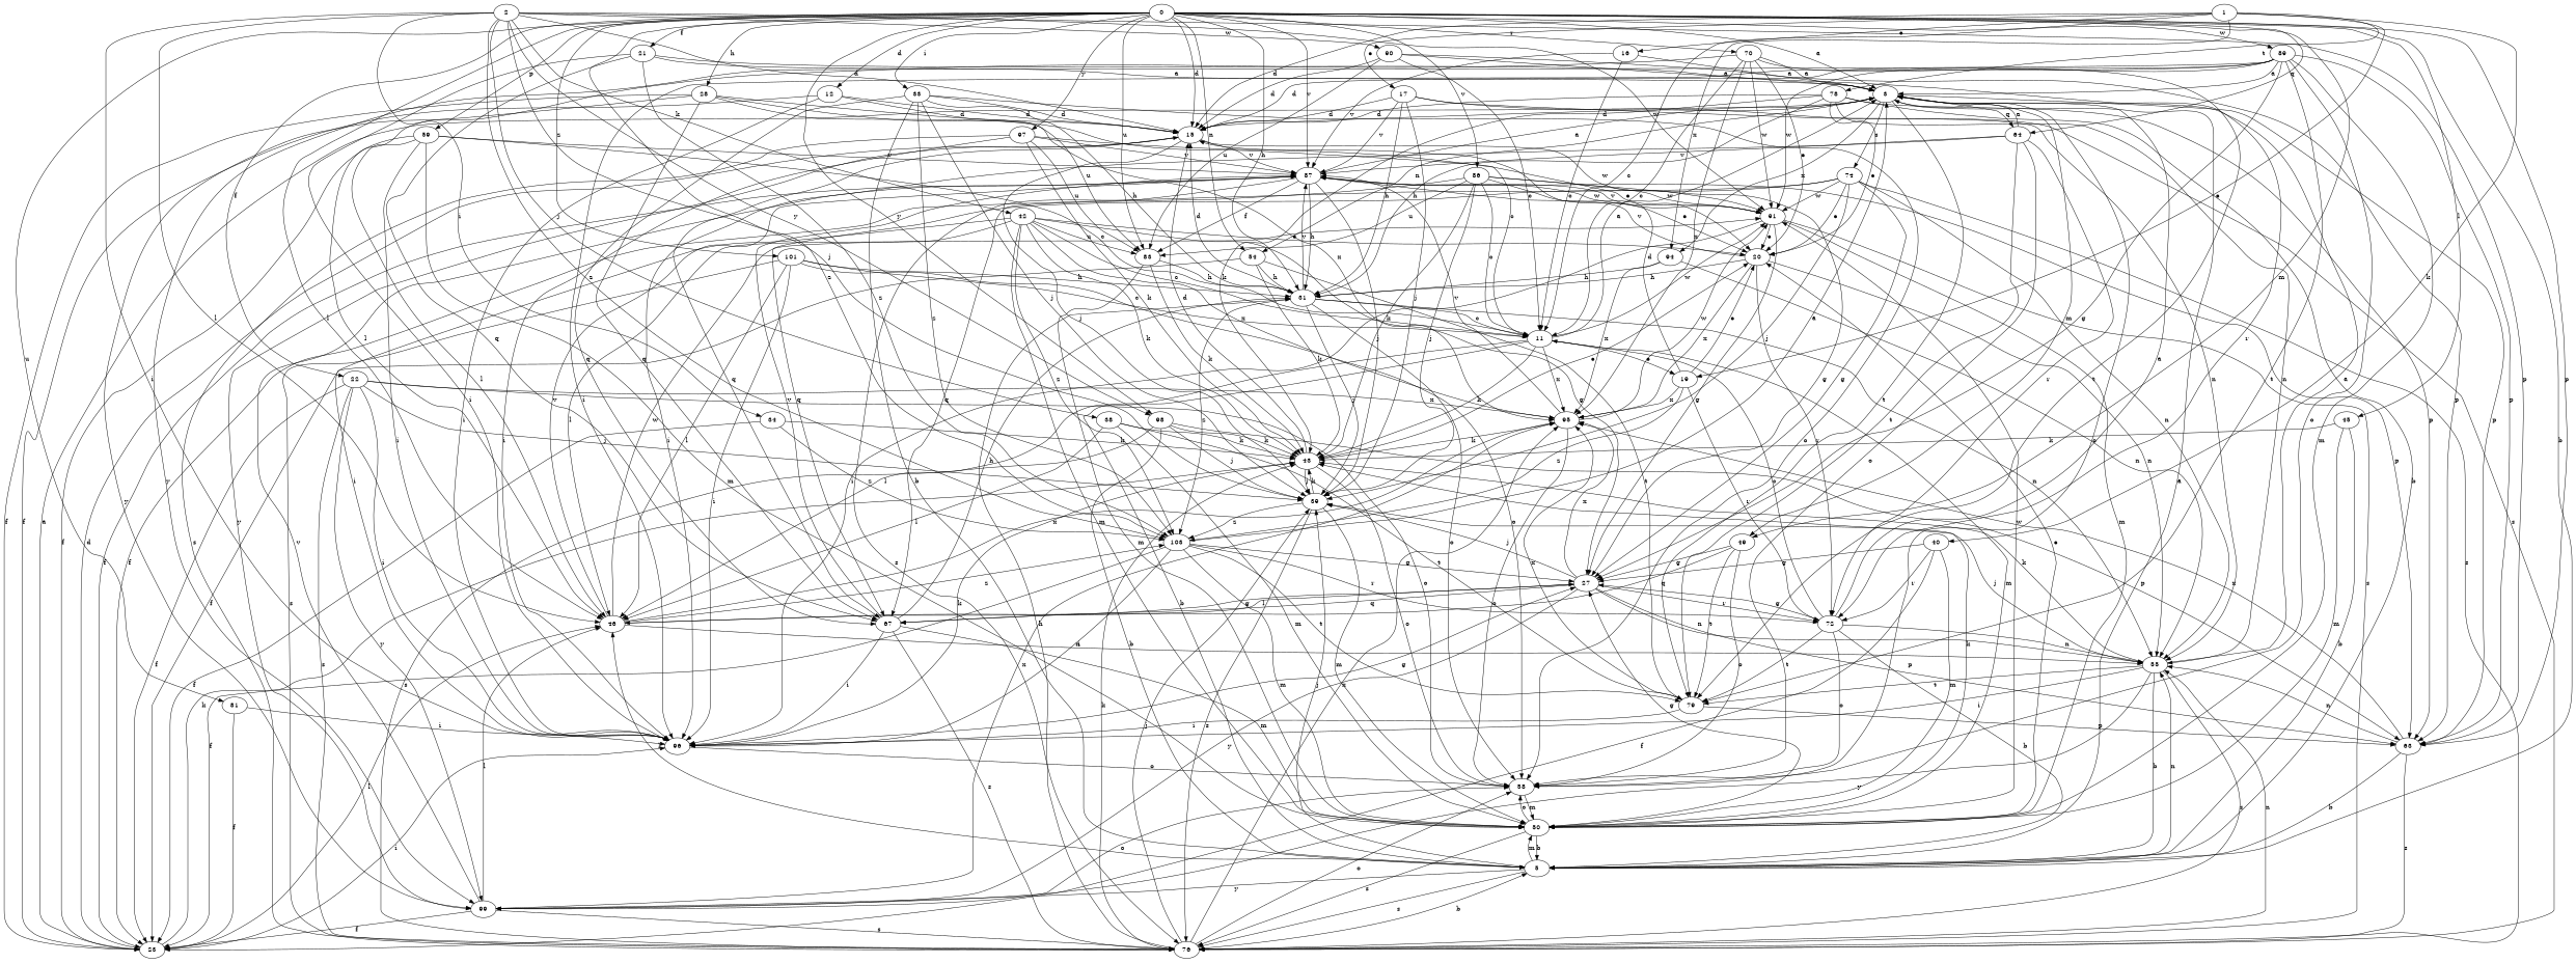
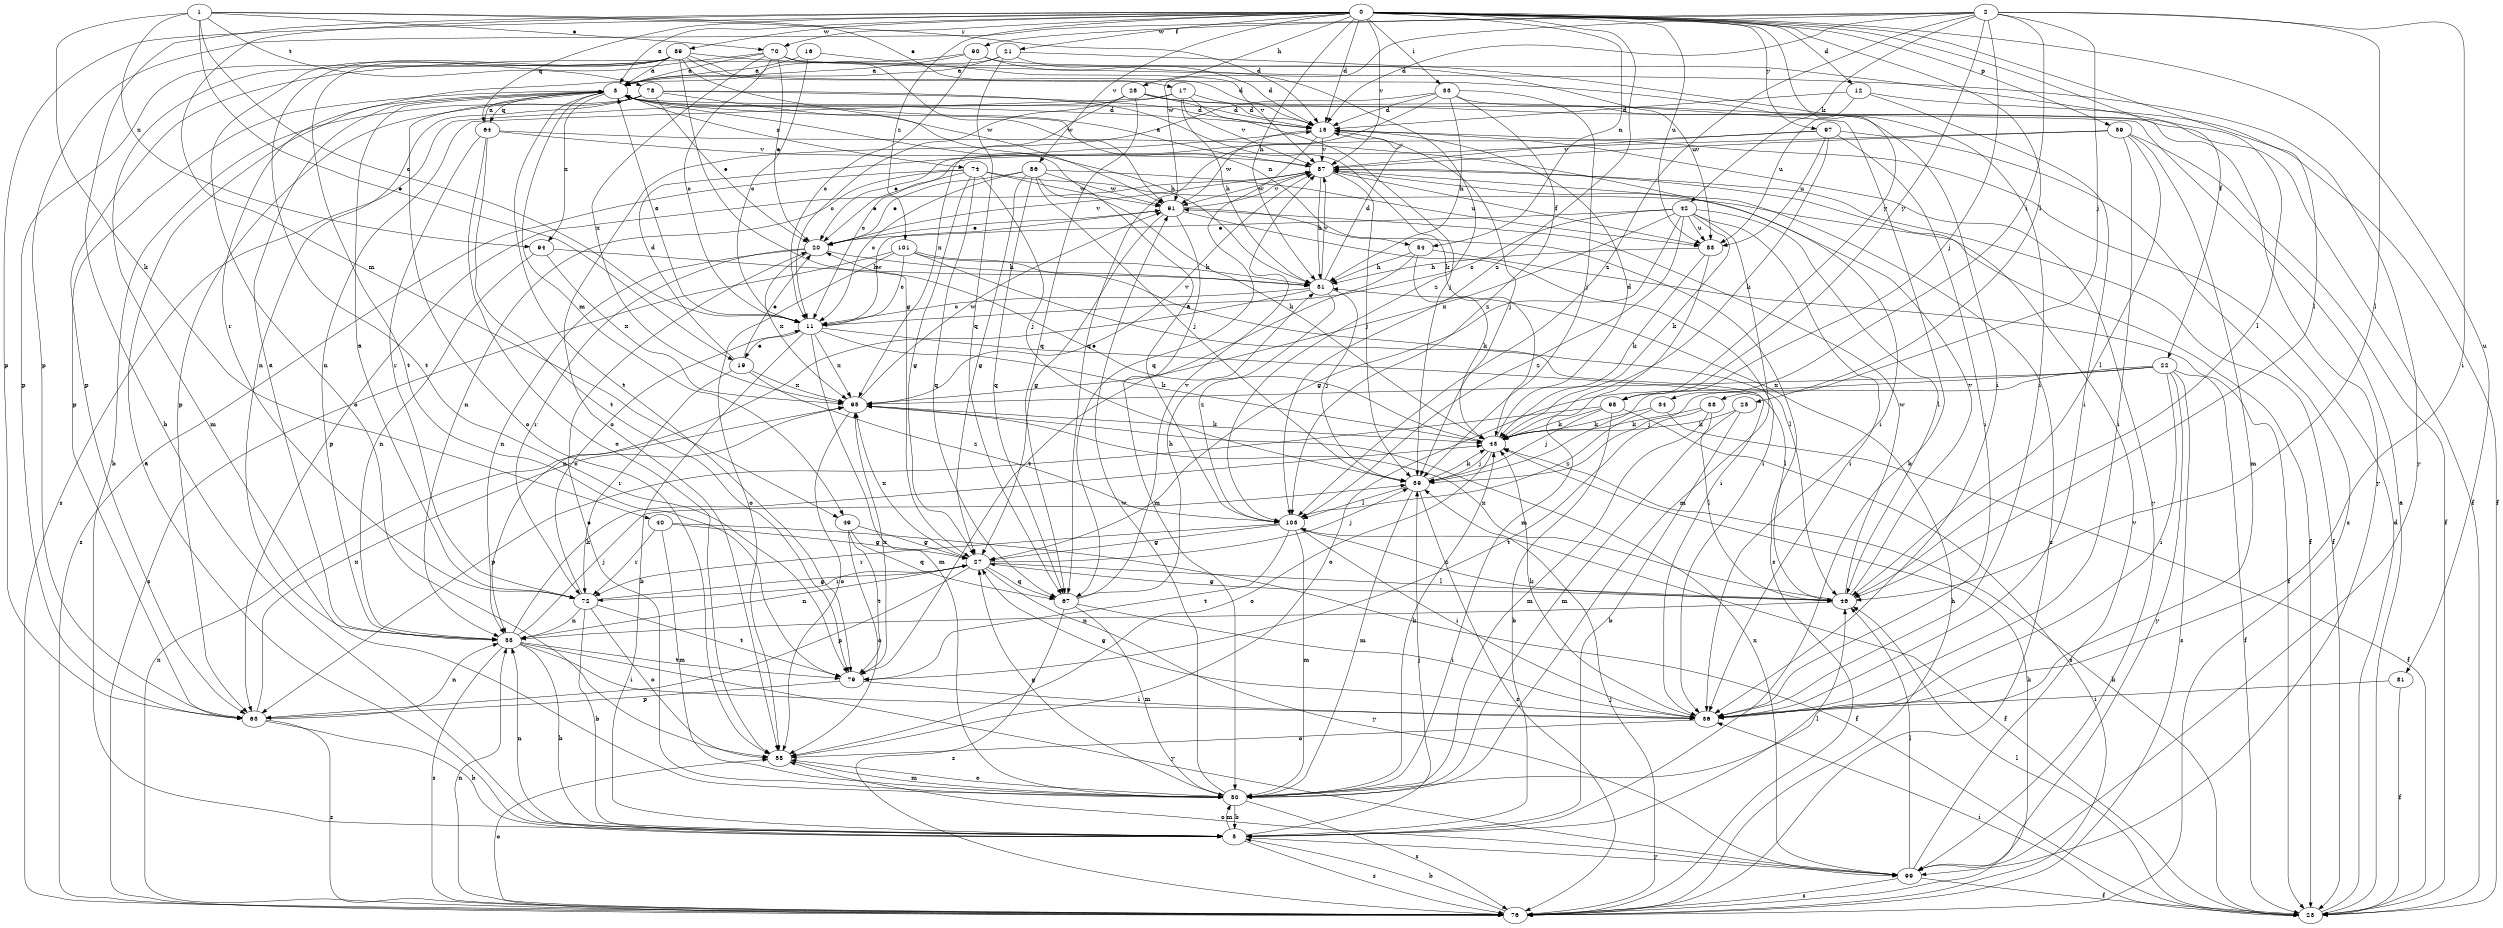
  strict digraph {
    0
    3
    n3 [label=5]
    12
    15
    21
    22
    28
    31
    33
-   45
+   45 [label=25]
    46
    49
    54
    59
    63
    64
    70
    81
    83
    86
    87
    89
    97
    98
    101
    103
    94
    58
    74
    79
    39
    50
    55
    76
    99
-   36 [label=96]
+   36
    23
    91
    67
    72
    95
    11
    43
    27
    20
    1
    16
    17
    19
    40
    78
    2
    34
    38
    42
    90
    0 -> 3 [label=a]
    0 -> n3 [label=b]
    0 -> 12 [label=d]
    0 -> 15 [label=d]
    0 -> 21 [label=f]
    0 -> 22 [label=f]
    0 -> 28 [label=h]
    0 -> 31 [label=h]
    0 -> 33 [label=i]
    0 -> 45 [label=l]
    0 -> 46 [label=l]
    0 -> 49 [label=m]
    0 -> 54 [label=n]
    0 -> 59 [label=p]
    0 -> 63 [label=p]
    0 -> 64 [label=q]
    0 -> 70 [label=r]
    0 -> 81 [label=u]
    0 -> 83 [label=u]
    0 -> 86 [label=v]
    0 -> 87 [label=v]
    0 -> 89 [label=w]
    0 -> 97 [label=y]
    0 -> 98 [label=y]
    0 -> 101 [label=z]
    0 -> 103 [label=z]
    3 -> 15 [label=d]
    3 -> 49 [label=m]
    3 -> 54 [label=n]
    3 -> 63 [label=p]
    3 -> 64 [label=q]
    3 -> 94 [label=x]
    3 -> 58 [label=o]
    3 -> 74 [label=s]
    3 -> 79 [label=t]
    n3 -> 3 [label=a]
    n3 -> 46 [label=l]
    n3 -> 39 [label=j]
    n3 -> 50 [label=m]
    n3 -> 55 [label=n]
    n3 -> 76 [label=s]
    n3 -> 99 [label=y]
    12 -> 15 [label=d]
    12 -> 83 [label=u]
    12 -> 36 [label=i]
    12 -> 23 [label=f]
    15 -> 87 [label=v]
    15 -> 39 [label=j]
    15 -> 99 [label=y]
    15 -> 91 [label=w]
    15 -> 67 [label=q]
    21 -> 3 [label=a]
    21 -> 103 [label=z]
    21 -> 36 [label=i]
    21 -> 67 [label=q]
    21 -> 72 [label=r]
    22 -> 58 [label=o]
    22 -> 39 [label=j]
    22 -> 76 [label=s]
    22 -> 99 [label=y]
    22 -> 36 [label=i]
    22 -> 23 [label=f]
    22 -> 95 [label=x]
    28 -> 15 [label=d]
    28 -> 99 [label=y]
    28 -> 23 [label=f]
    28 -> 67 [label=q]
    28 -> 95 [label=x]
    28 -> 11 [label=c]
    31 -> 15 [label=d]
    31 -> 87 [label=v]
    31 -> 103 [label=z]
-   31 -> 58 [label=o]
    31 -> 39 [label=j]
    31 -> 55 [label=n]
    31 -> 11 [label=c]
    33 -> n3 [label=b]
    33 -> 15 [label=d]
    33 -> 31 [label=h]
    33 -> 103 [label=z]
    33 -> 58 [label=o]
    33 -> 39 [label=j]
    33 -> 67 [label=q]
    45 -> n3 [label=b]
    45 -> 50 [label=m]
    45 -> 43 [label=k]
    46 -> 87 [label=v]
    46 -> 103 [label=z]
    46 -> 55 [label=n]
    46 -> 91 [label=w]
    46 -> 95 [label=x]
    46 -> 27 [label=g]
    49 -> 58 [label=o]
    49 -> 79 [label=t]
    49 -> 67 [label=q]
    49 -> 27 [label=g]
    54 -> 31 [label=h]
    54 -> 79 [label=t]
    54 -> 23 [label=f]
    54 -> 43 [label=k]
    59 -> 46 [label=l]
    59 -> 87 [label=v]
    59 -> 50 [label=m]
    59 -> 36 [label=i]
    59 -> 23 [label=f]
    59 -> 11 [label=c]
    63 -> n3 [label=b]
    63 -> 55 [label=n]
    63 -> 76 [label=s]
    63 -> 95 [label=x]
    64 -> 3 [label=a]
    64 -> 87 [label=v]
    64 -> 58 [label=o]
    64 -> 79 [label=t]
    64 -> 36 [label=i]
    64 -> 72 [label=r]
    70 -> 3 [label=a]
    70 -> 46 [label=l]
    70 -> 79 [label=t]
    70 -> 91 [label=w]
    70 -> 95 [label=x]
    70 -> 11 [label=c]
    70 -> 20 [label=e]
    81 -> 36 [label=i]
    81 -> 23 [label=f]
    83 -> 31 [label=h]
    83 -> 50 [label=m]
    83 -> 43 [label=k]
    86 -> 83 [label=u]
    86 -> 39 [label=j]
    86 -> 91 [label=w]
    86 -> 67 [label=q]
    86 -> 11 [label=c]
    86 -> 43 [label=k]
    86 -> 27 [label=g]
    86 -> 20 [label=e]
    87 -> 3 [label=a]
    87 -> 31 [label=h]
    87 -> 63 [label=p]
    87 -> 83 [label=f]
    87 -> 39 [label=j]
    87 -> 76 [label=s]
    87 -> 23 [label=f]
    87 -> 91 [label=w]
    89 -> 3 [label=a]
    89 -> 15 [label=d]
    89 -> 63 [label=p]
    89 -> 58 [label=o]
    89 -> 79 [label=t]
    89 -> 50 [label=m]
    89 -> 99 [label=y]
    89 -> 36 [label=i]
    89 -> 91 [label=w]
    89 -> 27 [label=g]
    97 -> 83 [label=u]
    97 -> 87 [label=v]
    97 -> 76 [label=s]
    97 -> 36 [label=i]
    97 -> 43 [label=k]
    97 -> 20 [label=e]
    98 -> n3 [label=b]
    98 -> 63 [label=p]
    98 -> 39 [label=j]
    98 -> 76 [label=s]
    98 -> 43 [label=k]
    101 -> 31 [label=h]
    101 -> 46 [label=l]
    101 -> 58 [label=o]
    101 -> 76 [label=s]
    101 -> 36 [label=i]
    101 -> 11 [label=c]
    103 -> 3 [label=a]
    103 -> 79 [label=t]
    103 -> 50 [label=m]
    103 -> 36 [label=i]
    103 -> 23 [label=f]
    103 -> 72 [label=r]
    103 -> 27 [label=g]
    94 -> 31 [label=h]
    94 -> 55 [label=n]
    94 -> 95 [label=x]
    58 -> 50 [label=m]
    74 -> 39 [label=j]
    74 -> 55 [label=n]
    74 -> 76 [label=s]
    74 -> 23 [label=f]
    74 -> 91 [label=w]
    74 -> 67 [label=q]
    74 -> 27 [label=g]
    74 -> 20 [label=e]
    79 -> 63 [label=p]
    79 -> 36 [label=i]
    79 -> 95 [label=x]
-   39 -> 103 [label=z]
+   39 -> 103 [label=l]
    39 -> 50 [label=m]
    39 -> 76 [label=s]
    39 -> 43 [label=k]
    50 -> n3 [label=b]
    50 -> 58 [label=o]
    50 -> 76 [label=s]
    50 -> 91 [label=w]
    50 -> 43 [label=k]
    50 -> 27 [label=g]
    50 -> 20 [label=e]
    55 -> 3 [label=a]
    55 -> n3 [label=b]
    55 -> 79 [label=t]
    55 -> 39 [label=j]
    55 -> 76 [label=s]
    55 -> 99 [label=y]
    55 -> 36 [label=i]
    55 -> 43 [label=k]
    76 -> n3 [label=b]
    76 -> 31 [label=h]
    76 -> 58 [label=o]
    76 -> 39 [label=j]
    76 -> 55 [label=n]
    76 -> 95 [label=x]
    76 -> 43 [label=k]
    99 -> 46 [label=l]
    99 -> 87 [label=v]
    99 -> 58 [label=o]
    99 -> 76 [label=s]
    99 -> 23 [label=f]
    99 -> 95 [label=x]
    36 -> 58 [label=o]
    36 -> 43 [label=k]
    36 -> 27 [label=g]
    23 -> 3 [label=a]
    23 -> 15 [label=d]
    23 -> 46 [label=l]
    23 -> 36 [label=i]
    23 -> 43 [label=k]
    91 -> 87 [label=v]
    91 -> 50 [label=m]
    91 -> 76 [label=s]
    91 -> 36 [label=i]
    91 -> 27 [label=g]
    91 -> 20 [label=e]
    67 -> 31 [label=h]
    67 -> 87 [label=v]
    67 -> 50 [label=m]
    67 -> 76 [label=s]
    67 -> 36 [label=i]
    72 -> 3 [label=a]
    72 -> n3 [label=b]
    72 -> 58 [label=o]
    72 -> 79 [label=t]
    72 -> 55 [label=n]
    72 -> 11 [label=c]
    72 -> 27 [label=g]
    95 -> 87 [label=v]
    95 -> 58 [label=o]
    95 -> 91 [label=w]
    95 -> 43 [label=k]
    11 -> 3 [label=a]
    11 -> n3 [label=b]
    11 -> 46 [label=l]
    11 -> 50 [label=m]
    11 -> 91 [label=w]
    11 -> 95 [label=x]
    11 -> 43 [label=k]
    11 -> 19 [label=e]
    43 -> 15 [label=d]
    43 -> 58 [label=o]
    43 -> 39 [label=j]
    43 -> 20 [label=e]
    27 -> 46 [label=l]
    27 -> 63 [label=p]
    27 -> 39 [label=j]
    27 -> 55 [label=n]
    27 -> 99 [label=y]
    27 -> 67 [label=q]
    27 -> 72 [label=r]
    27 -> 95 [label=x]
    20 -> 31 [label=h]
    20 -> 87 [label=v]
    20 -> 55 [label=n]
    20 -> 72 [label=r]
    20 -> 95 [label=x]
    1 -> 15 [label=d]
    1 -> 94 [label=x]
    1 -> 11 [label=c]
-   1 -> 16 [label=e]
+   1 -> 70 [label=e]
    1 -> 17 [label=e]
    1 -> 19 [label=e]
    1 -> 40 [label=k]
    1 -> 78 [label=t]
    16 -> 3 [label=a]
    16 -> 87 [label=v]
    16 -> 11 [label=c]
    17 -> 15 [label=d]
    17 -> 31 [label=h]
    17 -> 87 [label=v]
    17 -> 39 [label=j]
    17 -> 55 [label=n]
    17 -> 76 [label=s]
    19 -> 15 [label=d]
    19 -> 103 [label=z]
    19 -> 72 [label=r]
    19 -> 95 [label=x]
    19 -> 20 [label=e]
    40 -> 50 [label=m]
    40 -> 23 [label=f]
    40 -> 72 [label=r]
    40 -> 27 [label=g]
    78 -> n3 [label=b]
    78 -> 15 [label=d]
    78 -> 31 [label=h]
    78 -> 63 [label=p]
    78 -> 55 [label=n]
    78 -> 43 [label=k]
    78 -> 20 [label=e]
    2 -> 15 [label=d]
    2 -> 46 [label=l]
    2 -> 63 [label=p]
    2 -> 98 [label=y]
    2 -> 103 [label=z]
    2 -> 39 [label=j]
    2 -> 36 [label=i]
    2 -> 91 [label=w]
    2 -> 34 [label=i]
    2 -> 38 [label=j]
    2 -> 42 [label=k]
    2 -> 90 [label=w]
    34 -> 103 [label=z]
    34 -> 23 [label=f]
    34 -> 43 [label=k]
    38 -> 46 [label=l]
    38 -> 79 [label=t]
    38 -> 50 [label=m]
    38 -> 43 [label=k]
    42 -> 46 [label=l]
    42 -> 83 [label=u]
    42 -> 103 [label=z]
    42 -> 50 [label=m]
    42 -> 36 [label=i]
    42 -> 95 [label=x]
    42 -> 11 [label=c]
    42 -> 43 [label=k]
    42 -> 27 [label=g]
    42 -> 20 [label=e]
    90 -> 3 [label=a]
    90 -> 15 [label=d]
    90 -> 63 [label=p]
    90 -> 83 [label=u]
    90 -> 11 [label=c]
  }
